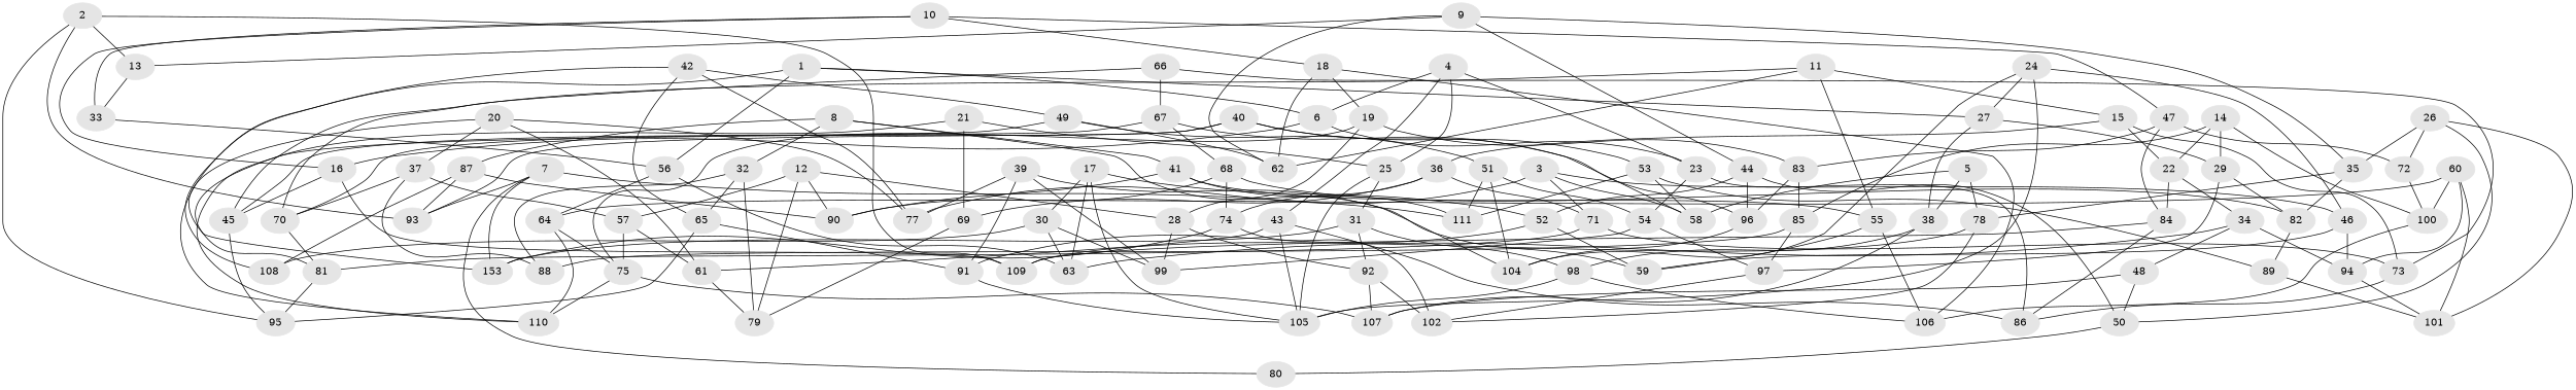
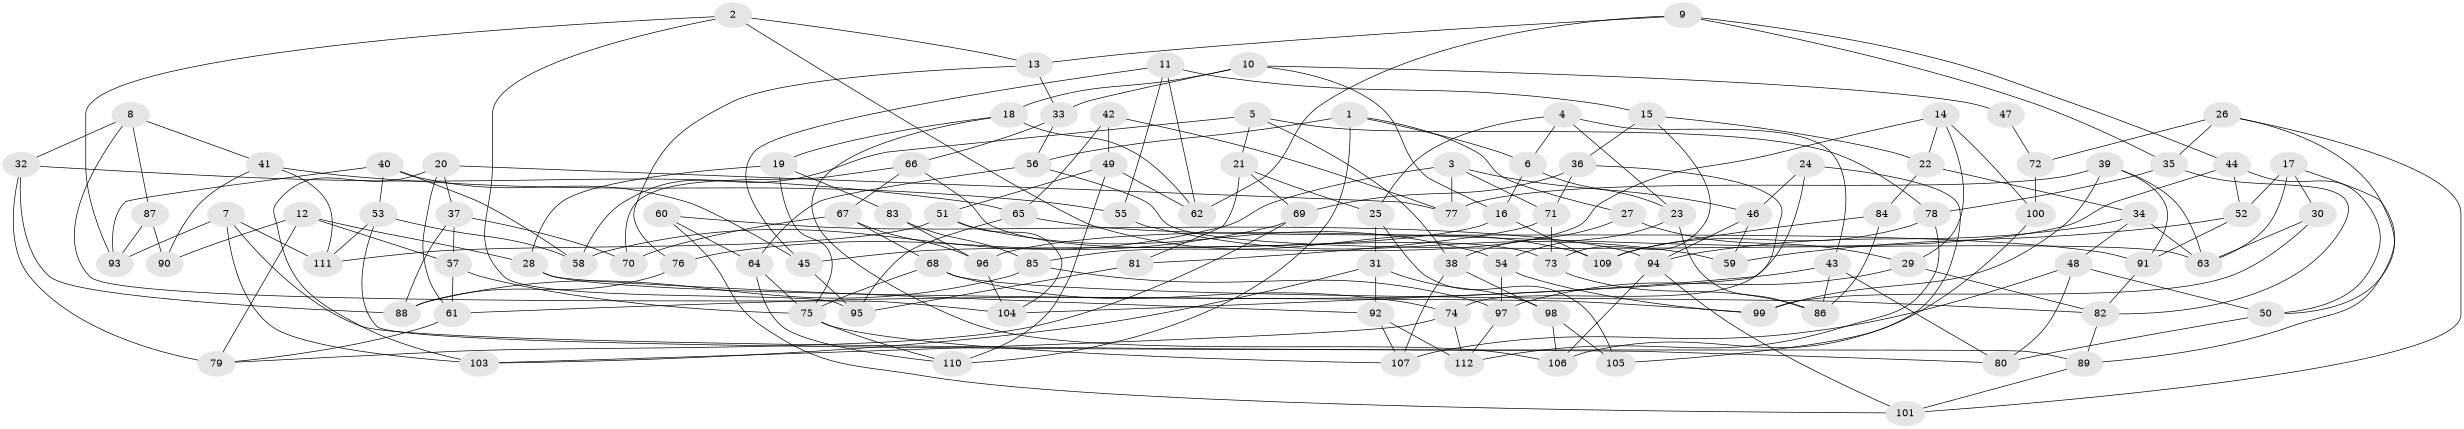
  graph {
    node [color=gray90 style=filled]
    1
    6
    27
    56
    110
    23
    16
    38
    29
    63
    64
    2
    13
    93
    95
    109
    33
+   76
    3
    46
    58
    71
    77
    94
    59
    73
    81
    4
    25
    43
    54
    86
    105
    31
    80
    61
    5
    21
    78
    69
    98
    107
-   102
+   102 [label=112]
    45
    7
-   103 [label=153]
+   103
    111
    8
    32
    41
    87
    104
    79
    65
    88
    55
    90
-   108
    9
    35
    44
    62
    82
    52
    50
    96
    10
    18
    47
    19
    106
    66
    83
    84
    72
    11
    15
    22
    36
    12
    28
    57
    92
    99
    75
    14
    85
    100
    34
    97
    74
    17
    30
    89
    91
    101
    20
    37
    70
    48
    24
    26
    67
    39
    40
    53
    42
    49
    51
    60
    68
    1 -- 6
    1 -- 27
    1 -- 56
    1 -- 110
    6 -- 23
    6 -- 16
    27 -- 38
    27 -- 29
    56 -- 63
    56 -- 64
    23 -- 54
    23 -- 86
    16 -- 109
    16 -- 45
    38 -- 98
    38 -- 107
    29 -- 82
    29 -- 97
    64 -- 110
    64 -- 75
    2 -- 13
    2 -- 93
    2 -- 95
    2 -- 109
    13 -- 33
+   13 -- 76
    33 -- 56
+   33 -- 66
+   76 -- 88
    3 -- 46
    3 -- 58
    3 -- 71
    3 -- 77
    46 -- 94
    46 -- 59
    71 -- 73
    71 -- 81
    94 -- 101
    73 -- 86
    81 -- 95
    4 -- 6
    4 -- 23
    4 -- 25
    4 -- 43
    25 -- 105
    25 -- 31
    43 -- 86
-   43 -- 105
+   43 -- 80
    43 -- 61
    54 -- 99
    54 -- 97
    31 -- 98
    31 -- 103
    31 -- 92
    61 -- 79
    5 -- 38
    5 -- 58
+   5 -- 21
    5 -- 78
    21 -- 81
    21 -- 25
    21 -- 69
    78 -- 109
    78 -- 102
+   69 -- 76
    69 -- 79
    98 -- 105
    98 -- 106
    45 -- 95
    7 -- 93
    7 -- 80
    7 -- 103
    7 -- 111
    8 -- 32
    8 -- 41
    8 -- 87
    8 -- 104
    32 -- 79
    32 -- 65
    32 -- 88
    41 -- 111
    41 -- 55
    41 -- 90
    87 -- 93
    87 -- 90
-   87 -- 108
    65 -- 95
    65 -- 91
    55 -- 59
-   55 -- 106
+   94 -- 106
    9 -- 13
    9 -- 35
    9 -- 44
    9 -- 62
    35 -- 78
    35 -- 82
    44 -- 52
    44 -- 50
    44 -- 96
    82 -- 89
    52 -- 59
    52 -- 91
    50 -- 80
    96 -- 104
    10 -- 16
    10 -- 33
    10 -- 18
    10 -- 47
    18 -- 62
    18 -- 19
    18 -- 106
-   47 -- 83
-   47 -- 84
    47 -- 72
    19 -- 83
    19 -- 28
    19 -- 75
    66 -- 73
    66 -- 70
    66 -- 67
    83 -- 96
    83 -- 85
    84 -- 109
    84 -- 86
    72 -- 100
    11 -- 45
    11 -- 55
    11 -- 62
    11 -- 15
    15 -- 73
    15 -- 22
    15 -- 36
    22 -- 84
    22 -- 34
    36 -- 71
    36 -- 69
    36 -- 74
    12 -- 79
    12 -- 90
    12 -- 28
    12 -- 57
    28 -- 92
    28 -- 99
    57 -- 61
    57 -- 75
    92 -- 107
    92 -- 102
    75 -- 110
    75 -- 107
    14 -- 29
    14 -- 22
    14 -- 85
    14 -- 100
    85 -- 88
    85 -- 97
    100 -- 106
    34 -- 63
    34 -- 94
    34 -- 48
    97 -- 102
    74 -- 102
    74 -- 103
    17 -- 63
    17 -- 52
    17 -- 30
-   17 -- 105
+   17 -- 89
    30 -- 63
-   30 -- 108
    30 -- 99
    89 -- 101
-   91 -- 105
+   91 -- 82
    20 -- 77
    20 -- 61
    20 -- 103
    20 -- 37
    37 -- 88
    37 -- 57
    37 -- 70
-   70 -- 81
+   48 -- 80
    48 -- 107
    48 -- 50
-   24 -- 27
    24 -- 46
    24 -- 105
    24 -- 104
    26 -- 35
    26 -- 50
    26 -- 72
    26 -- 101
    67 -- 96
    67 -- 70
    67 -- 68
    39 -- 77
-   39 -- 59
+   39 -- 63
    39 -- 99
    39 -- 91
    40 -- 93
    40 -- 58
    40 -- 45
    40 -- 53
    53 -- 58
    53 -- 111
    53 -- 89
    42 -- 77
    42 -- 65
-   42 -- 108
    42 -- 49
    49 -- 110
    49 -- 62
    49 -- 51
    51 -- 54
    51 -- 111
    51 -- 104
    60 -- 64
    60 -- 94
-   60 -- 100
    60 -- 101
-   68 -- 90
+   68 -- 75
    68 -- 82
    68 -- 74
  }
